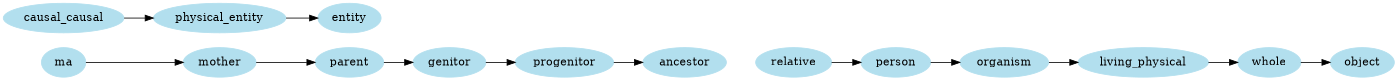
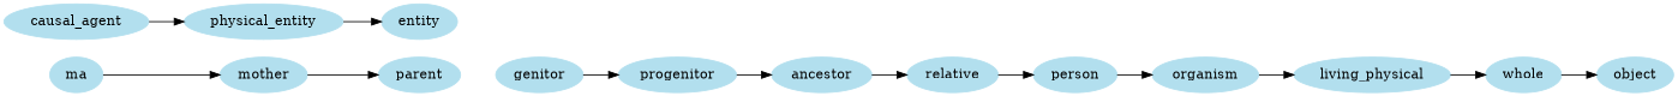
  digraph {
    rankdir=LR
    node [color=lightblue2 style=filled]
    ma
    mother
    parent
    genitor
    progenitor
    ancestor
    relative
    person
    organism
-   causal_agent [label=causal_causal]
+   causal_agent
    physical_entity
    n12 [label=living_physical]
    entity
    whole
    object
    ma -> mother
    mother -> parent
-   parent -> genitor
    genitor -> progenitor
    progenitor -> ancestor
+   ancestor -> relative
    relative -> person
    person -> organism
    organism -> n12
    causal_agent -> physical_entity
    physical_entity -> entity
    n12 -> whole
    whole -> object
  }
